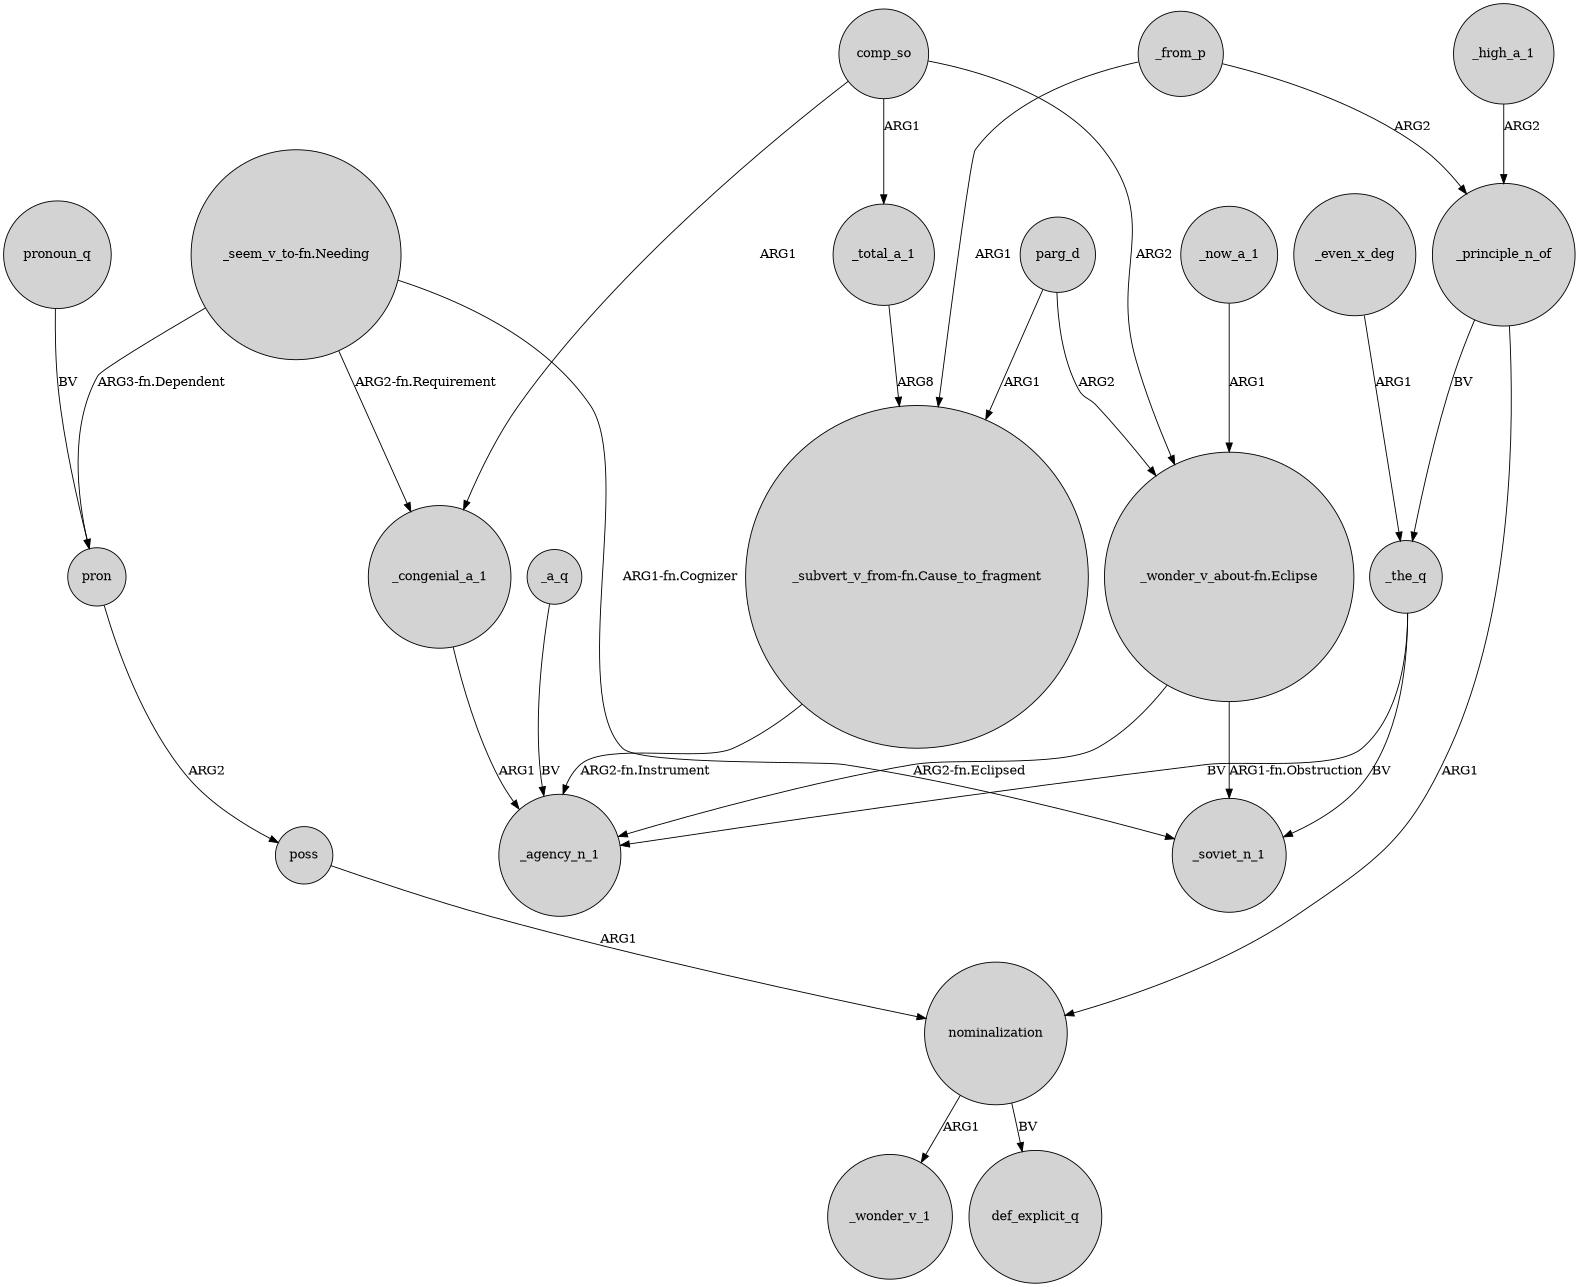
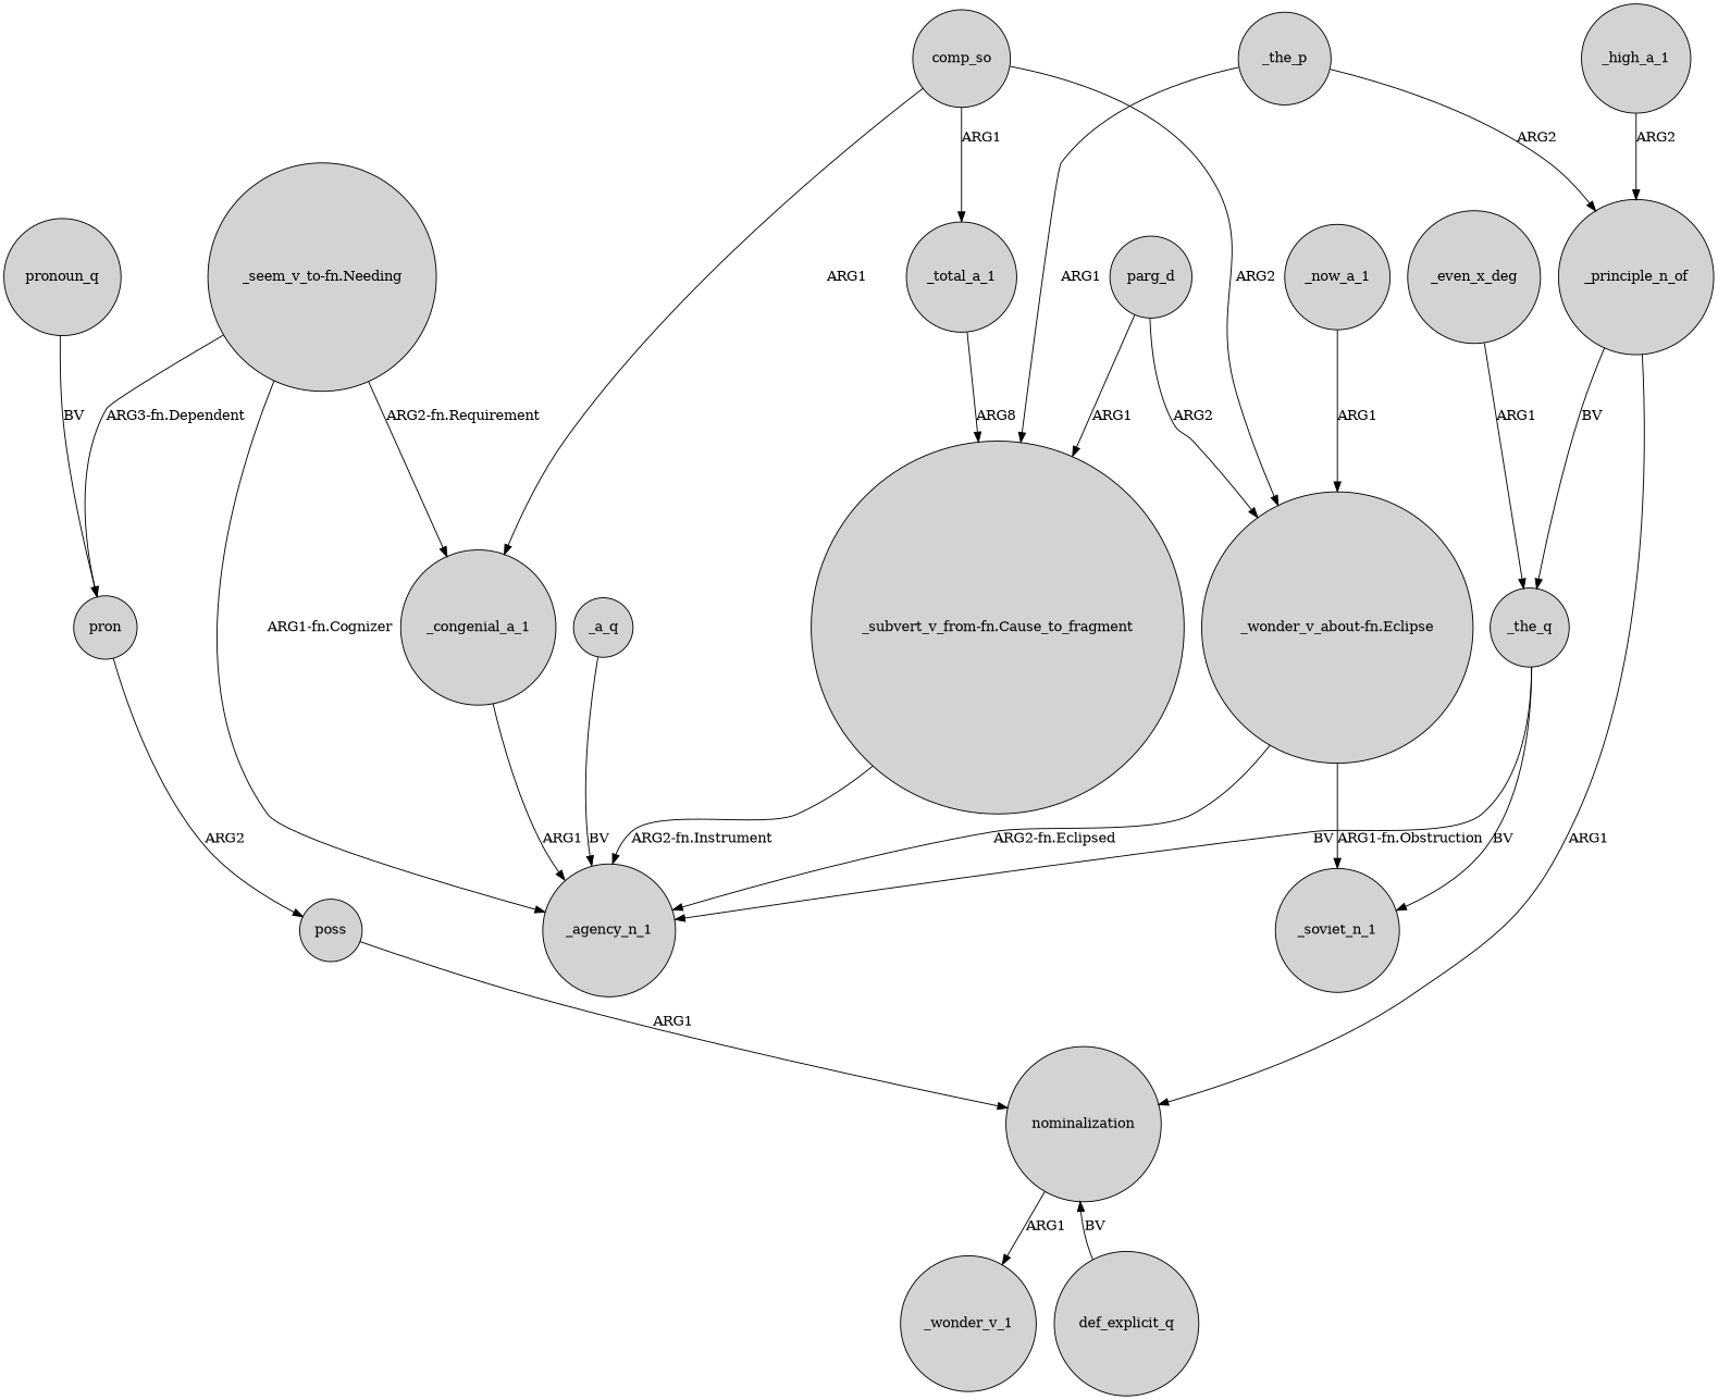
  digraph {
    node [shape=circle style=filled]
    "_seem_v_to-fn.Needing"
    _agency_n_1
    _congenial_a_1
    pron
    poss
    n6 [label=_wonder_v_1]
    nominalization
    comp_so
    "_wonder_v_about-fn.Eclipse"
    _total_a_1
    _soviet_n_1
    "_subvert_v_from-fn.Cause_to_fragment"
    parg_d
-   _from_p
+   _from_p [label=_the_p]
    _principle_n_of
    _the_q
    pronoun_q
    _a_q
    def_explicit_q
    _even_x_deg
    _now_a_1
    _high_a_1
-   "_seem_v_to-fn.Needing" -> _soviet_n_1 [label="ARG1-fn.Cognizer"]
+   "_seem_v_to-fn.Needing" -> _agency_n_1 [label="ARG1-fn.Cognizer"]
    "_seem_v_to-fn.Needing" -> _congenial_a_1 [label="ARG2-fn.Requirement"]
    "_seem_v_to-fn.Needing" -> pron [label="ARG3-fn.Dependent"]
    _congenial_a_1 -> _agency_n_1 [label=ARG1]
    pron -> poss [label=ARG2]
    poss -> nominalization [label=ARG1]
    nominalization -> n6 [label=ARG1]
    comp_so -> _congenial_a_1 [label=ARG1]
    comp_so -> "_wonder_v_about-fn.Eclipse" [label=ARG2]
    comp_so -> _total_a_1 [label=ARG1]
    "_wonder_v_about-fn.Eclipse" -> _agency_n_1 [label="ARG2-fn.Eclipsed"]
    "_wonder_v_about-fn.Eclipse" -> _soviet_n_1 [label="ARG1-fn.Obstruction"]
    _total_a_1 -> "_subvert_v_from-fn.Cause_to_fragment" [label=ARG8]
    "_subvert_v_from-fn.Cause_to_fragment" -> _agency_n_1 [label="ARG2-fn.Instrument"]
    parg_d -> "_wonder_v_about-fn.Eclipse" [label=ARG2]
    parg_d -> "_subvert_v_from-fn.Cause_to_fragment" [label=ARG1]
    _from_p -> "_subvert_v_from-fn.Cause_to_fragment" [label=ARG1]
    _from_p -> _principle_n_of [label=ARG2]
    _principle_n_of -> nominalization [label=ARG1]
    _principle_n_of -> _the_q [label=BV]
    _the_q -> _agency_n_1 [label=BV]
    _the_q -> _soviet_n_1 [label=BV]
    pronoun_q -> pron [label=BV]
    _a_q -> _agency_n_1 [label=BV]
-   nominalization -> def_explicit_q [label=BV]
+   def_explicit_q -> nominalization [label=BV]
    _even_x_deg -> _the_q [label=ARG1]
    _now_a_1 -> "_wonder_v_about-fn.Eclipse" [label=ARG1]
    _high_a_1 -> _principle_n_of [label=ARG2]
  }
